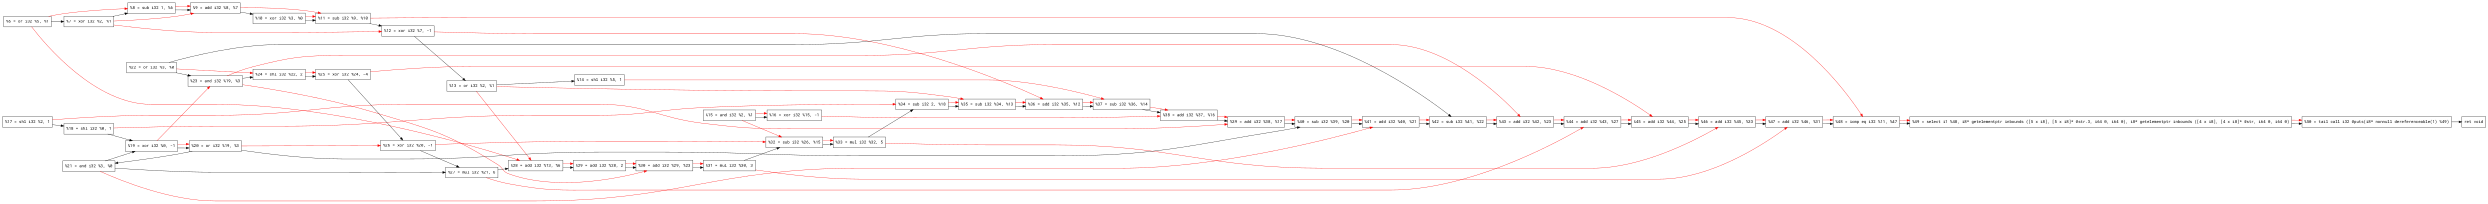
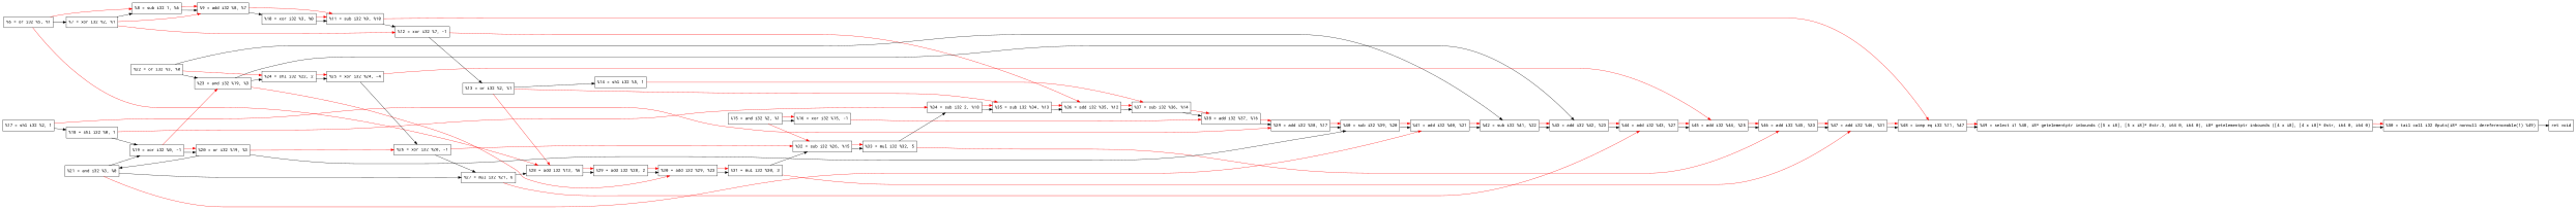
  digraph {
    fontname="Roboto Mono"
    rankdir=LR
    node [fontname="Roboto Mono" shape=record]
    edge [fontname="Roboto Mono" color=red]
    n1 [label="  %6 = or i32 %5, %1"]
    n2 [label="  %7 = xor i32 %2, %1"]
    n3 [label="  %8 = sub i32 1, %6"]
    n4 [label="  %28 = add i32 %13, %6"]
    n5 [label="  %14 = shl i32 %5, 1"]
    n6 [label="  %37 = sub i32 %36, %14"]
    n7 [label="  %9 = add i32 %8, %7"]
    n8 [label="  %12 = xor i32 %7, -1"]
    n9 [label="  %29 = add i32 %28, 2"]
    n10 [label="  %10 = xor i32 %3, %0"]
    n11 [label="  %11 = sub i32 %9, %10"]
    n12 [label="  %13 = or i32 %2, %1"]
    n13 [label="  %36 = add i32 %35, %12"]
    n14 [label="  %48 = icmp eq i32 %11, %47"]
    n15 [label="  %49 = select i1 %48, i8* getelementptr inbounds ([5 x i8], [5 x i8]* @str.3, i64 0, i64 0), i8* getelementptr inbounds ([4 x i8], [4 x i8]* @str, i64 0, i64 0)"]
    n16 [label="  %35 = sub i32 %34, %13"]
    n17 [label="  %15 = and i32 %2, %1"]
    n18 [label="  %16 = xor i32 %15, -1"]
    n19 [label="  %32 = sub i32 %26, %15"]
    n20 [label="  %38 = add i32 %37, %16"]
    n21 [label="  %33 = mul i32 %32, 5"]
    n22 [label="  %17 = shl i32 %2, 1"]
    n23 [label="  %18 = shl i32 %0, 1"]
    n24 [label="  %39 = add i32 %38, %17"]
    n25 [label="  %19 = xor i32 %0, -1"]
    n26 [label="  %34 = sub i32 2, %18"]
    n27 [label="  %40 = sub i32 %39, %20"]
    n28 [label="  %20 = or i32 %19, %3"]
    n29 [label="  %23 = and i32 %19, %3"]
    n30 [label="  %21 = and i32 %3, %0"]
    n31 [label="  %26 = xor i32 %20, -1"]
    n32 [label="  %24 = shl i32 %22, 2"]
    n33 [label="  %30 = add i32 %29, %23"]
    n34 [label="  %43 = add i32 %42, %23"]
    n35 [label="  %27 = mul i32 %21, 6"]
    n36 [label="  %41 = add i32 %40, %21"]
    n37 [label="  %22 = or i32 %3, %0"]
    n38 [label="  %42 = sub i32 %41, %22"]
    n39 [label="  %44 = add i32 %43, %27"]
    n40 [label="  %25 = xor i32 %24, -4"]
    n41 [label="  %31 = mul i32 %30, 3"]
    n42 [label="  %45 = add i32 %44, %25"]
    n43 [label="  %46 = add i32 %45, %33"]
    n44 [label="  %47 = add i32 %46, %31"]
    n45 [label="  %50 = tail call i32 @puts(i8* nonnull dereferenceable(1) %49)"]
    n46 [label="  ret void"]
    n1 -> n2 [color=""]
    n1 -> n3
    n1 -> n4
    n2 -> n3 [color=""]
    n2 -> n7
    n2 -> n8
    n3 -> n7 [color=""]
    n3 -> n7
    n4 -> n9 [color=""]
    n4 -> n9
    n5 -> n6
    n6 -> n20 [color=""]
    n6 -> n20
    n7 -> n10 [color=""]
    n7 -> n11
    n8 -> n12 [color=""]
    n8 -> n13
    n9 -> n33 [color=""]
    n9 -> n33
    n10 -> n11 [color=""]
    n10 -> n11
    n11 -> n8 [color=""]
    n11 -> n14
    n12 -> n4
    n12 -> n5 [color=""]
    n12 -> n16
    n13 -> n6 [color=""]
    n13 -> n6
    n14 -> n15 [color=""]
    n14 -> n15
    n15 -> n45 [color=""]
    n15 -> n45
    n16 -> n13 [color=""]
    n16 -> n13
    n17 -> n18 [color=""]
    n17 -> n18
    n17 -> n19
    n18 -> n20
    n19 -> n21 [color=""]
    n19 -> n21
    n20 -> n24 [color=""]
    n20 -> n24
    n21 -> n26 [color=""]
    n21 -> n43
    n22 -> n23 [color=""]
    n22 -> n24
    n23 -> n25 [color=""]
    n23 -> n26
    n24 -> n27 [color=""]
    n24 -> n27
    n25 -> n28 [color=""]
    n25 -> n28
    n25 -> n29
    n26 -> n16 [color=""]
    n26 -> n16
    n27 -> n36 [color=""]
    n27 -> n36
    n28 -> n27 [color=black]
    n28 -> n30 [color=""]
    n28 -> n31
    n29 -> n32 [color=""]
    n29 -> n33
-   n29 -> n34
+   n29 -> n34 [color=black]
    n30 -> n25 [color=""]
    n30 -> n35 [color=black]
    n30 -> n36
    n31 -> n19
    n31 -> n35 [color=""]
    n32 -> n40 [color=""]
    n32 -> n40
    n33 -> n41 [color=""]
    n33 -> n41
    n34 -> n39 [color=""]
    n34 -> n39
    n35 -> n4 [color=""]
    n35 -> n39
    n36 -> n38 [color=""]
    n36 -> n38
    n37 -> n29 [color=""]
    n37 -> n32
    n37 -> n38 [color=black]
    n38 -> n34 [color=""]
    n38 -> n34
    n39 -> n42 [color=""]
    n39 -> n42
    n40 -> n31 [color=""]
    n40 -> n42
    n41 -> n19 [color=""]
    n41 -> n44
    n42 -> n43 [color=""]
    n42 -> n43
    n43 -> n44 [color=""]
    n43 -> n44
    n44 -> n14 [color=""]
    n44 -> n14
    n45 -> n46 [color=""]
  }
